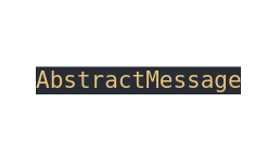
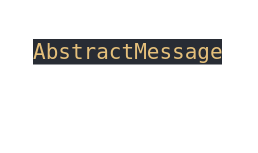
  <mxCell id="0" />
  <mxCell id="1" parent="0" />
- <mxCell id="2" value="&lt;pre style=&quot;background-color: #282c34 ; color: #abb2bf ; font-family: &amp;quot;jetbrains mono&amp;quot; , monospace ; font-size: 10.5pt&quot;&gt;&lt;span style=&quot;color: #e5c07b&quot;&gt;AbstractMessage&lt;/span&gt;&lt;/pre&gt;" style="text;whiteSpace=wrap;html=1;" vertex="1" parent="1"><mxGeometry x="20" y="20" width="130" height="60" as="geometry" /></mxCell>
+ <mxCell id="2" value="&lt;pre style=&quot;background-color: #282c34 ; color: #abb2bf ; font-family: &amp;quot;jetbrains mono&amp;quot; , monospace ; font-size: 10.5pt&quot;&gt;&lt;span style=&quot;color: #e5c07b&quot;&gt;AbstractMessage&lt;/span&gt;&lt;/pre&gt;" style="text;whiteSpace=wrap;html=1;" vertex="1" parent="1"><mxGeometry x="20" y="5" width="130" height="60" as="geometry" /></mxCell>
